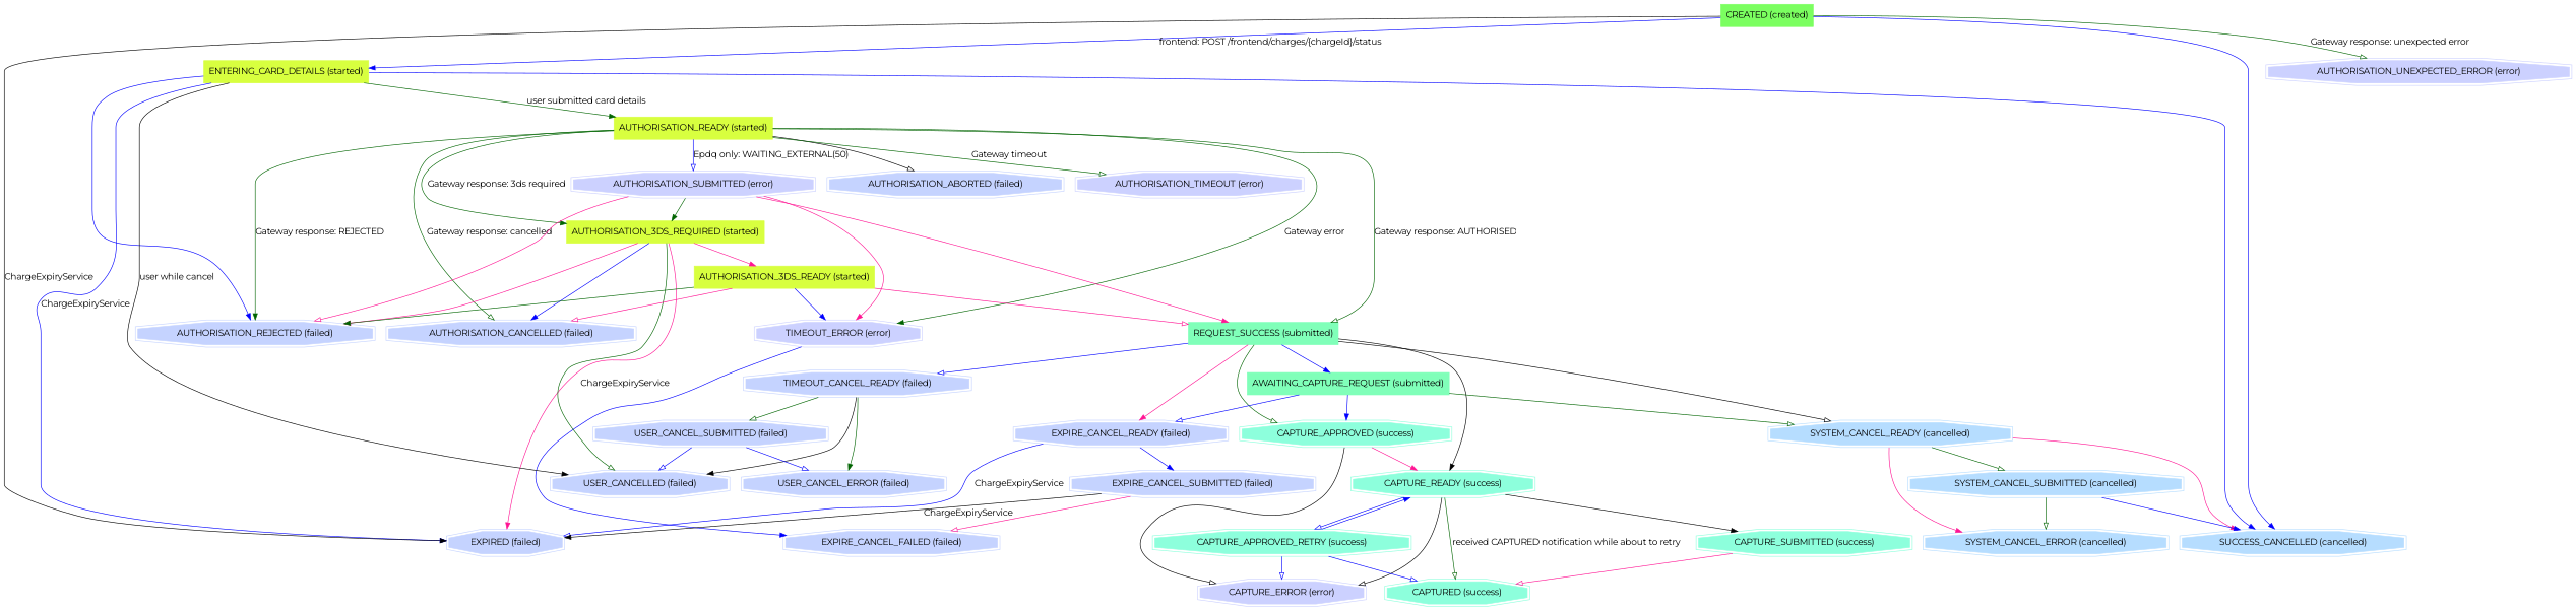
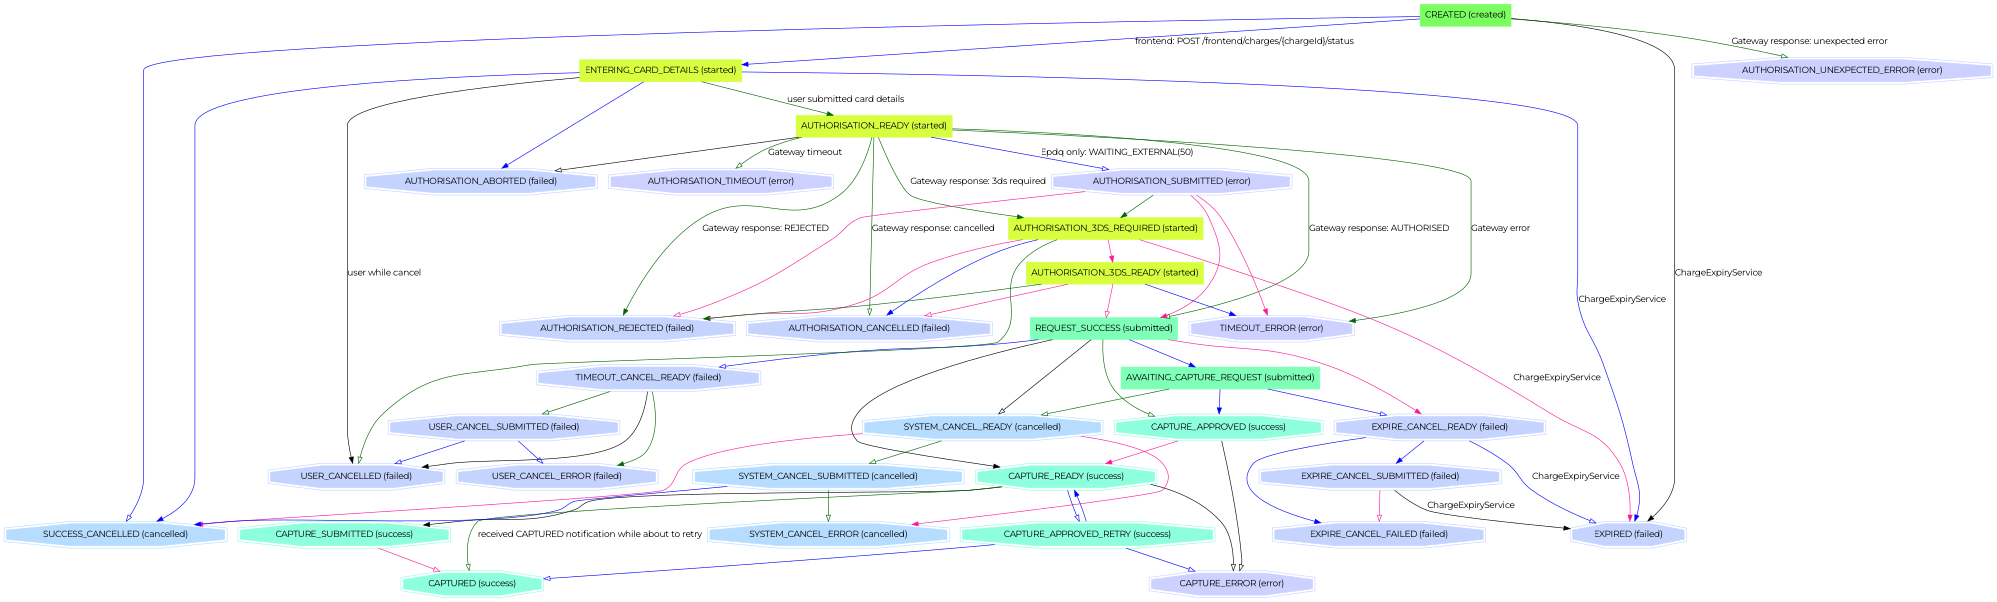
  digraph {
    fontname=Montserrat
    rankdir=TB
    splines=true
    node [color="0.628 0.227 1.000" fontname=Montserrat shape=doubleoctagon style=filled]
    edge [arrowhead=normal color=blue fontname=Montserrat]
    "AUTHORISATION_READY (started)" [color="0.201 0.753 1.000" shape=box]
    "AUTHORISATION_ABORTED (failed)"
    n3 [color="0.408 0.498 1.000" label="REQUEST_SUCCESS (submitted)" shape=box]
    "AUTHORISATION_SUBMITTED (error)" [color="0.650 0.200 1.000"]
    n5 [color="0.650 0.200 1.000" label="TIMEOUT_ERROR (error)"]
    "AUTHORISATION_REJECTED (failed)"
    "AUTHORISATION_3DS_REQUIRED (started)" [color="0.201 0.753 1.000" shape=box]
    "AUTHORISATION_CANCELLED (failed)"
    "AUTHORISATION_TIMEOUT (error)" [color="0.650 0.200 1.000"]
    "AWAITING_CAPTURE_REQUEST (submitted)" [color="0.408 0.498 1.000" shape=box]
    "EXPIRE_CANCEL_READY (failed)"
    "SYSTEM_CANCEL_READY (cancelled)" [color="0.578 0.289 1.000"]
    "CAPTURE_APPROVED (success)" [color="0.449 0.447 1.000"]
    "CAPTURE_READY (success)" [color="0.449 0.447 1.000"]
    n15 [label="TIMEOUT_CANCEL_READY (failed)"]
    "EXPIRED (failed)"
    "USER_CANCELLED (failed)"
    "AUTHORISATION_3DS_READY (started)" [color="0.201 0.753 1.000" shape=box]
    "AUTHORISATION_UNEXPECTED_ERROR (error)" [color="0.650 0.200 1.000"]
    "EXPIRE_CANCEL_SUBMITTED (failed)"
    "EXPIRE_CANCEL_FAILED (failed)"
    n22 [color="0.578 0.289 1.000" label="SUCCESS_CANCELLED (cancelled)"]
    "SYSTEM_CANCEL_SUBMITTED (cancelled)" [color="0.578 0.289 1.000"]
    "SYSTEM_CANCEL_ERROR (cancelled)" [color="0.578 0.289 1.000"]
    "CAPTURE_ERROR (error)" [color="0.650 0.200 1.000"]
    "ENTERING_CARD_DETAILS (started)" [color="0.201 0.753 1.000" shape=box]
    "CAPTURE_SUBMITTED (success)" [color="0.449 0.447 1.000"]
    "CAPTURE_APPROVED_RETRY (success)" [color="0.449 0.447 1.000"]
    "CAPTURED (success)" [color="0.449 0.447 1.000"]
    "USER_CANCEL_SUBMITTED (failed)"
    "USER_CANCEL_ERROR (failed)"
    "CREATED (created)" [color="0.305 0.625 1.000" shape=box]
    "AUTHORISATION_READY (started)" -> "AUTHORISATION_ABORTED (failed)" [arrowhead=onormal color=black]
    "AUTHORISATION_READY (started)" -> n3 [arrowhead=onormal color=darkgreen label="Gateway response: AUTHORISED"]
    "AUTHORISATION_READY (started)" -> "AUTHORISATION_SUBMITTED (error)" [arrowhead=onormal label="Epdq only: WAITING_EXTERNAL(50)"]
    "AUTHORISATION_READY (started)" -> n5 [color=darkgreen label="Gateway error"]
    "AUTHORISATION_READY (started)" -> "AUTHORISATION_REJECTED (failed)" [color=darkgreen label="Gateway response: REJECTED"]
    "AUTHORISATION_READY (started)" -> "AUTHORISATION_3DS_REQUIRED (started)" [color=darkgreen label="Gateway response: 3ds required"]
    "AUTHORISATION_READY (started)" -> "AUTHORISATION_CANCELLED (failed)" [arrowhead=onormal color=darkgreen label="Gateway response: cancelled"]
    "AUTHORISATION_READY (started)" -> "AUTHORISATION_TIMEOUT (error)" [arrowhead=onormal color=darkgreen label="Gateway timeout"]
    n3 -> "AWAITING_CAPTURE_REQUEST (submitted)"
    n3 -> "EXPIRE_CANCEL_READY (failed)" [color=deeppink]
    n3 -> "SYSTEM_CANCEL_READY (cancelled)" [arrowhead=onormal color=black]
    n3 -> "CAPTURE_APPROVED (success)" [arrowhead=onormal color=darkgreen]
    n3 -> "CAPTURE_READY (success)" [color=black]
    n3 -> n15 [arrowhead=onormal]
    "AUTHORISATION_SUBMITTED (error)" -> n3 [color=deeppink]
    "AUTHORISATION_SUBMITTED (error)" -> n5 [color=deeppink]
    "AUTHORISATION_SUBMITTED (error)" -> "AUTHORISATION_REJECTED (failed)" [arrowhead=onormal color=deeppink]
    "AUTHORISATION_SUBMITTED (error)" -> "AUTHORISATION_3DS_REQUIRED (started)" [color=darkgreen]
    "AUTHORISATION_3DS_REQUIRED (started)" -> "AUTHORISATION_REJECTED (failed)" [arrowhead=onormal color=deeppink]
    "AUTHORISATION_3DS_REQUIRED (started)" -> "AUTHORISATION_CANCELLED (failed)"
    "AUTHORISATION_3DS_REQUIRED (started)" -> "EXPIRED (failed)" [color=deeppink label=ChargeExpiryService]
    "AUTHORISATION_3DS_REQUIRED (started)" -> "USER_CANCELLED (failed)" [arrowhead=onormal color=darkgreen]
    "AUTHORISATION_3DS_REQUIRED (started)" -> "AUTHORISATION_3DS_READY (started)" [color=deeppink]
    "AWAITING_CAPTURE_REQUEST (submitted)" -> "EXPIRE_CANCEL_READY (failed)" [arrowhead=onormal]
    "AWAITING_CAPTURE_REQUEST (submitted)" -> "SYSTEM_CANCEL_READY (cancelled)" [arrowhead=onormal color=darkgreen]
    "AWAITING_CAPTURE_REQUEST (submitted)" -> "CAPTURE_APPROVED (success)"
    "EXPIRE_CANCEL_READY (failed)" -> "EXPIRED (failed)" [arrowhead=onormal label=ChargeExpiryService]
    "EXPIRE_CANCEL_READY (failed)" -> "EXPIRE_CANCEL_SUBMITTED (failed)"
-   n5 -> "EXPIRE_CANCEL_FAILED (failed)"
+   "EXPIRE_CANCEL_READY (failed)" -> "EXPIRE_CANCEL_FAILED (failed)"
    "SYSTEM_CANCEL_READY (cancelled)" -> n22 [color=deeppink]
    "SYSTEM_CANCEL_READY (cancelled)" -> "SYSTEM_CANCEL_SUBMITTED (cancelled)" [arrowhead=onormal color=darkgreen]
    "SYSTEM_CANCEL_READY (cancelled)" -> "SYSTEM_CANCEL_ERROR (cancelled)" [color=deeppink]
    "CAPTURE_APPROVED (success)" -> "CAPTURE_READY (success)" [color=deeppink]
    "CAPTURE_APPROVED (success)" -> "CAPTURE_ERROR (error)" [arrowhead=onormal color=black]
    "CAPTURE_READY (success)" -> "CAPTURE_ERROR (error)" [arrowhead=onormal color=black]
    "CAPTURE_READY (success)" -> "CAPTURE_SUBMITTED (success)" [color=black]
    "CAPTURE_READY (success)" -> "CAPTURE_APPROVED_RETRY (success)" [arrowhead=onormal]
    "CAPTURE_READY (success)" -> "CAPTURED (success)" [arrowhead=onormal color=darkgreen label="received CAPTURED notification while about to retry"]
    n15 -> "USER_CANCELLED (failed)" [color=black]
    n15 -> "USER_CANCEL_SUBMITTED (failed)" [arrowhead=onormal color=darkgreen]
    n15 -> "USER_CANCEL_ERROR (failed)" [color=darkgreen]
    "AUTHORISATION_3DS_READY (started)" -> n3 [arrowhead=onormal color=deeppink]
    "AUTHORISATION_3DS_READY (started)" -> n5
    "AUTHORISATION_3DS_READY (started)" -> "AUTHORISATION_REJECTED (failed)" [color=darkgreen]
    "AUTHORISATION_3DS_READY (started)" -> "AUTHORISATION_CANCELLED (failed)" [arrowhead=onormal color=deeppink]
    "EXPIRE_CANCEL_SUBMITTED (failed)" -> "EXPIRED (failed)" [color=black label=ChargeExpiryService]
    "EXPIRE_CANCEL_SUBMITTED (failed)" -> "EXPIRE_CANCEL_FAILED (failed)" [arrowhead=onormal color=deeppink]
    "SYSTEM_CANCEL_SUBMITTED (cancelled)" -> n22
    "SYSTEM_CANCEL_SUBMITTED (cancelled)" -> "SYSTEM_CANCEL_ERROR (cancelled)" [arrowhead=onormal color=darkgreen]
    "ENTERING_CARD_DETAILS (started)" -> "AUTHORISATION_READY (started)" [color=darkgreen label="user submitted card details"]
-   "ENTERING_CARD_DETAILS (started)" -> "AUTHORISATION_REJECTED (failed)"
+   "ENTERING_CARD_DETAILS (started)" -> "AUTHORISATION_ABORTED (failed)"
    "ENTERING_CARD_DETAILS (started)" -> "EXPIRED (failed)" [label=ChargeExpiryService]
    "ENTERING_CARD_DETAILS (started)" -> "USER_CANCELLED (failed)" [color=black label="user while cancel"]
    "ENTERING_CARD_DETAILS (started)" -> n22
    "CAPTURE_SUBMITTED (success)" -> "CAPTURED (success)" [arrowhead=onormal color=deeppink]
    "CAPTURE_APPROVED_RETRY (success)" -> "CAPTURE_READY (success)"
    "CAPTURE_APPROVED_RETRY (success)" -> "CAPTURE_ERROR (error)" [arrowhead=onormal]
    "CAPTURE_APPROVED_RETRY (success)" -> "CAPTURED (success)" [arrowhead=onormal]
    "USER_CANCEL_SUBMITTED (failed)" -> "USER_CANCELLED (failed)" [arrowhead=onormal]
    "USER_CANCEL_SUBMITTED (failed)" -> "USER_CANCEL_ERROR (failed)" [arrowhead=onormal]
    "CREATED (created)" -> "EXPIRED (failed)" [color=black label=ChargeExpiryService]
    "CREATED (created)" -> "AUTHORISATION_UNEXPECTED_ERROR (error)" [arrowhead=onormal color=darkgreen label="Gateway response: unexpected error"]
-   "CREATED (created)" -> n22
+   "CREATED (created)" -> n22 [arrowhead=onormal]
    "CREATED (created)" -> "ENTERING_CARD_DETAILS (started)" [label="frontend: POST /frontend/charges/{chargeId}/status"]
  }
